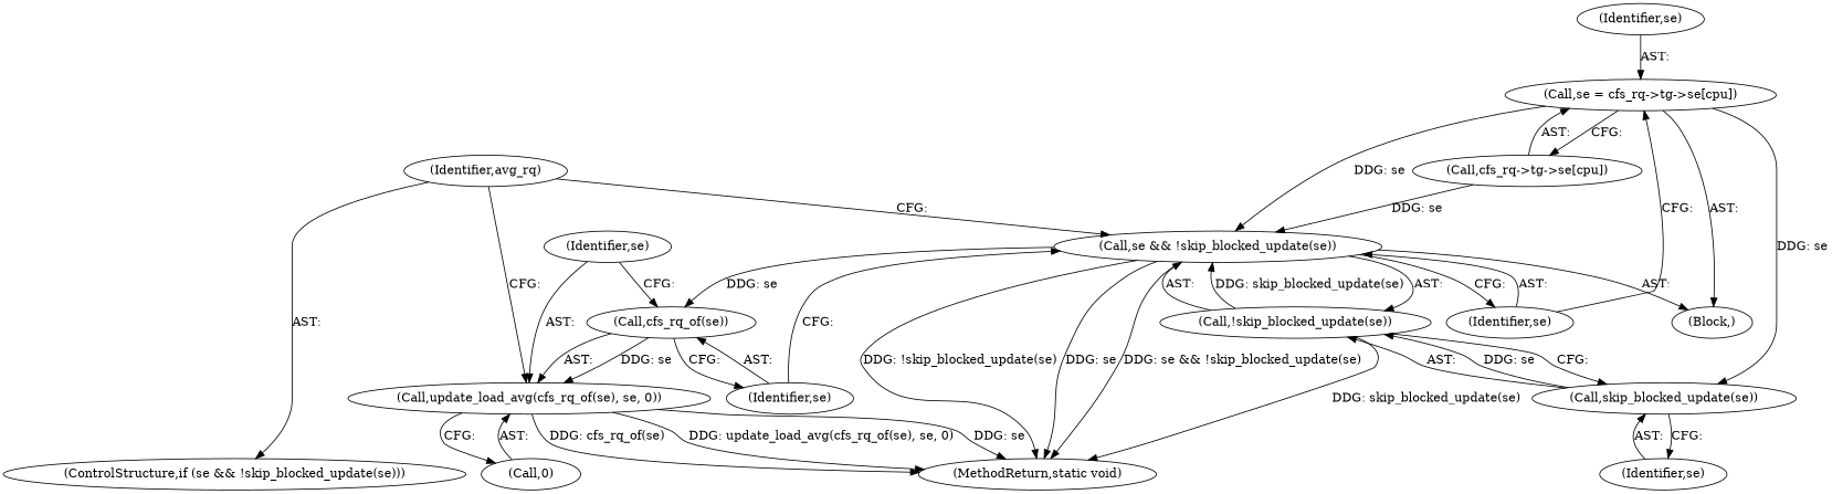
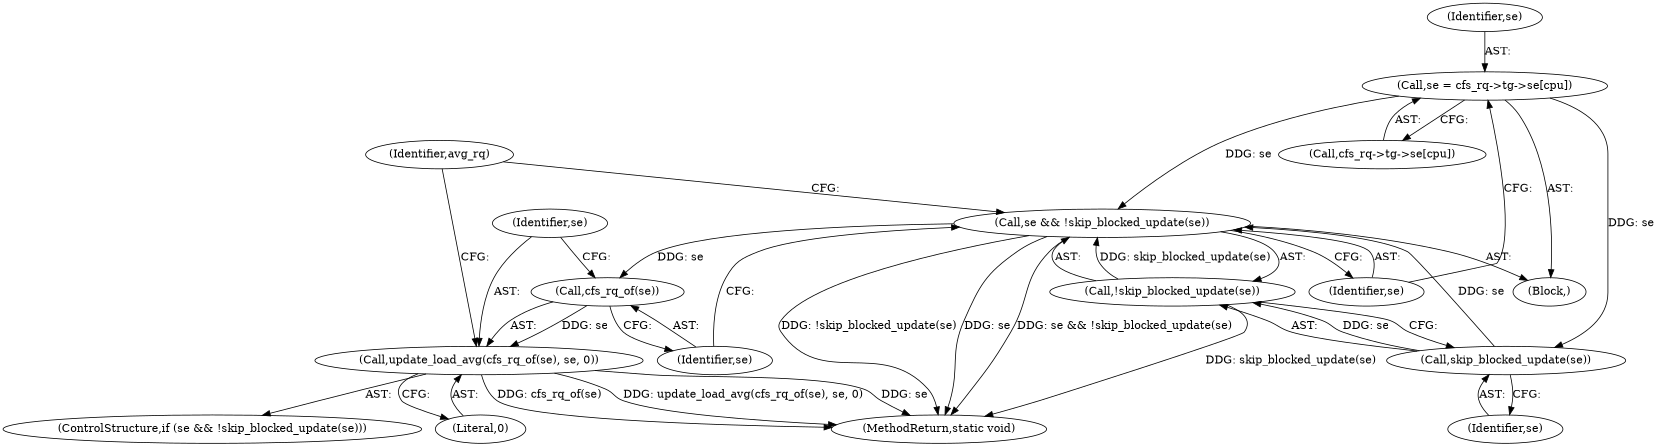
  digraph {
    n1 [label="(Call,se = cfs_rq->tg->se[cpu])"]
    n2 [label="(Call,se && !skip_blocked_update(se))"]
    n3 [label="(Call,skip_blocked_update(se))"]
    n4 [label="(Block,)"]
    n5 [label="(Call,cfs_rq->tg->se[cpu])"]
    n6 [label="(MethodReturn,static void)"]
    n7 [label="(Call,cfs_rq_of(se))"]
    n8 [label="(Call,!skip_blocked_update(se))"]
    n9 [label="(Identifier,se)"]
    n10 [label="(Identifier,se)"]
    n11 [label="(Call,update_load_avg(cfs_rq_of(se), se, 0))"]
    n12 [label="(Identifier,se)"]
    n13 [label="(ControlStructure,if (se && !skip_blocked_update(se)))"]
-   n14 [label="(Call,0)"]
+   n14 [label="(Literal,0)"]
    n15 [label="(Identifier,se)"]
    n16 [label="(Identifier,avg_rq)"]
    n17 [label="(Identifier,se)"]
    n1 -> n2 [label="DDG: se"]
    n1 -> n3 [label="DDG: se"]
    n1 -> n4 [label="AST: "]
    n1 -> n5 [label="CFG: "]
    n2 -> n4 [label="AST: "]
    n2 -> n6 [label="DDG: se"]
    n2 -> n6 [label="DDG: se && !skip_blocked_update(se)"]
    n2 -> n6 [label="DDG: !skip_blocked_update(se)"]
    n2 -> n7 [label="DDG: se"]
    n2 -> n8 [label="AST: "]
    n2 -> n9 [label="CFG: "]
-   n5 -> n2 [label="DDG: se"]
+   n3 -> n2 [label="DDG: se"]
    n3 -> n8 [label="AST: "]
    n3 -> n8 [label="DDG: se"]
    n3 -> n10 [label="CFG: "]
    n5 -> n1 [label="AST: "]
    n7 -> n11 [label="AST: "]
    n7 -> n11 [label="DDG: se"]
    n7 -> n12 [label="CFG: "]
    n8 -> n2 [label="AST: "]
    n8 -> n2 [label="DDG: skip_blocked_update(se)"]
    n8 -> n3 [label="CFG: "]
    n8 -> n6 [label="DDG: skip_blocked_update(se)"]
    n9 -> n1 [label="CFG: "]
    n9 -> n2 [label="AST: "]
    n10 -> n3 [label="AST: "]
    n11 -> n6 [label="DDG: update_load_avg(cfs_rq_of(se), se, 0)"]
    n11 -> n6 [label="DDG: se"]
    n11 -> n6 [label="DDG: cfs_rq_of(se)"]
-   n16 -> n13 [label="AST: "]
+   n11 -> n13 [label="AST: "]
    n11 -> n14 [label="CFG: "]
    n12 -> n2 [label="CFG: "]
    n12 -> n7 [label="AST: "]
    n14 -> n11 [label="AST: "]
    n15 -> n7 [label="CFG: "]
    n15 -> n11 [label="AST: "]
    n16 -> n2 [label="CFG: "]
    n16 -> n11 [label="CFG: "]
    n17 -> n1 [label="AST: "]
  }
